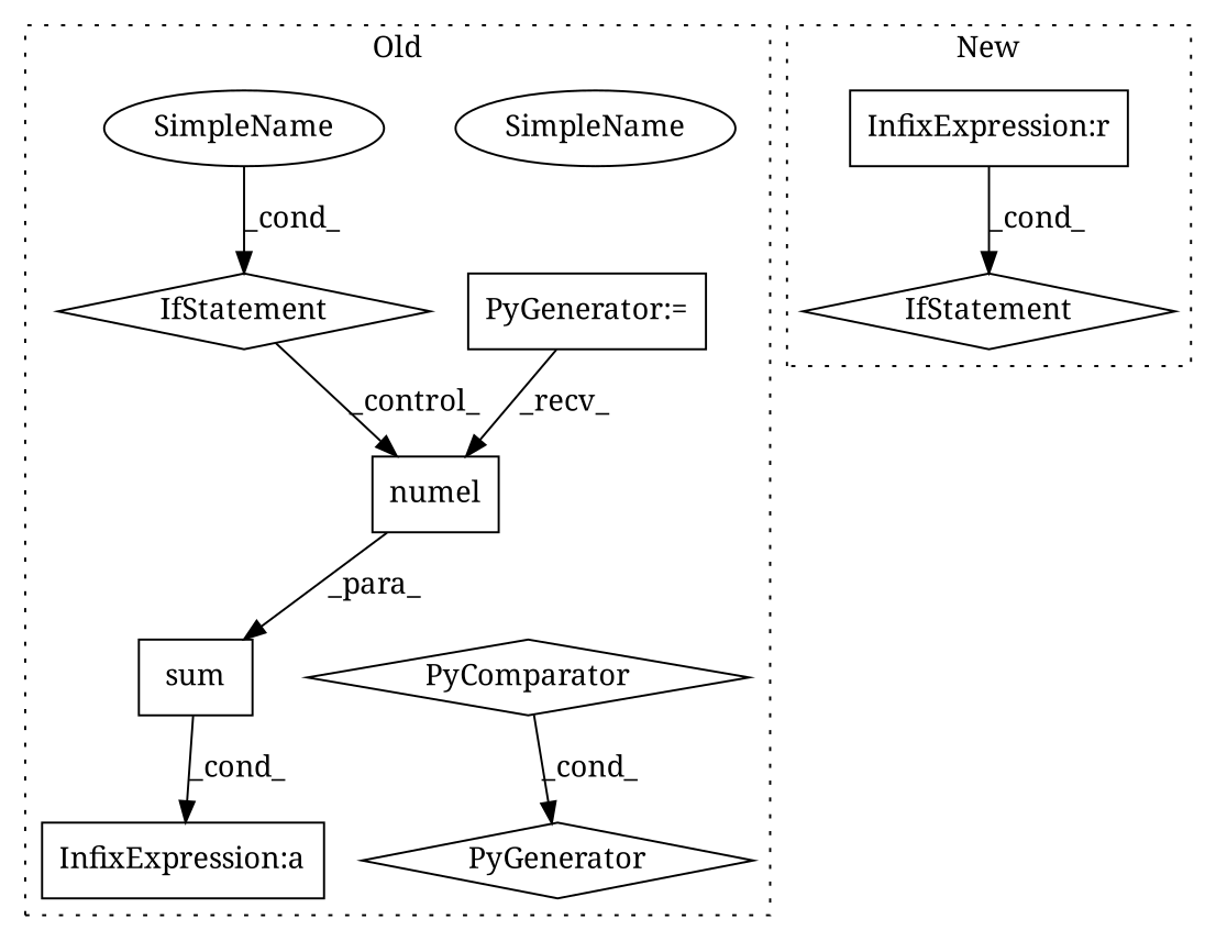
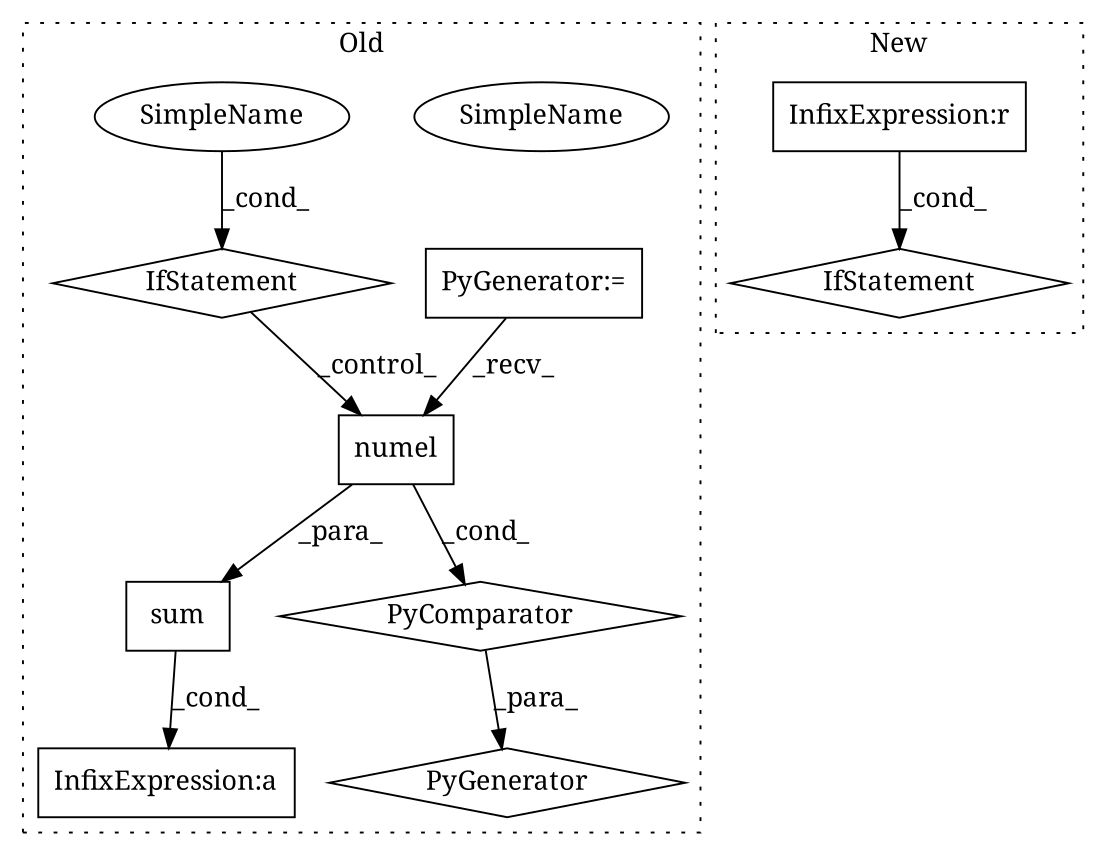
  digraph {
    fontname="Noto Serif"
    node [a=32 fontname="Noto Serif" l=34 s=8823 shape=box]
    edge [fontname="Noto Serif"]
    n1 [l=7 label=numel s=8752]
    n2 [a=25 label=IfStatement shape=diamond]
    n3 [a=7 label="PyGenerator:="]
    n4 [a=42 l=5 label=SimpleName s=8852 shape=ellipse]
    n5 [l="15,-3" label=sum s="8731,8863"]
    n6 [a=27 l=3 label="InfixExpression:a" s=8697]
    n7 [a=107 l=117 label=PyGenerator s=8746 shape=diamond]
    n8 [a=113 label=PyComparator shape=diamond]
    n9 [a=42 l=5 label=SimpleName s=8852 shape=ellipse]
    n10 [a=25 l="4,2" label=IfStatement s="7612,7694" shape=diamond]
    n11 [a=27 l=4 label="InfixExpression:r" s=7679]
    subgraph cluster_1 {
      label=Old
      style=dotted
      n1
      n2
      n3
      n4
      n5
      n6
      n7
      n8
      n9
    }
    subgraph cluster_2 {
      label=New
      style=dotted
      n10
      n11
    }
    n1 -> n5 [label=_para_]
+   n1 -> n8 [label=_cond_]
    n2 -> n1 [label=_control_]
    n3 -> n1 [label=_recv_]
    n5 -> n6 [label=_cond_]
-   n8 -> n7 [label=_cond_]
+   n8 -> n7 [label=_para_]
    n9 -> n2 [label=_cond_]
    n11 -> n10 [label=_cond_]
  }
